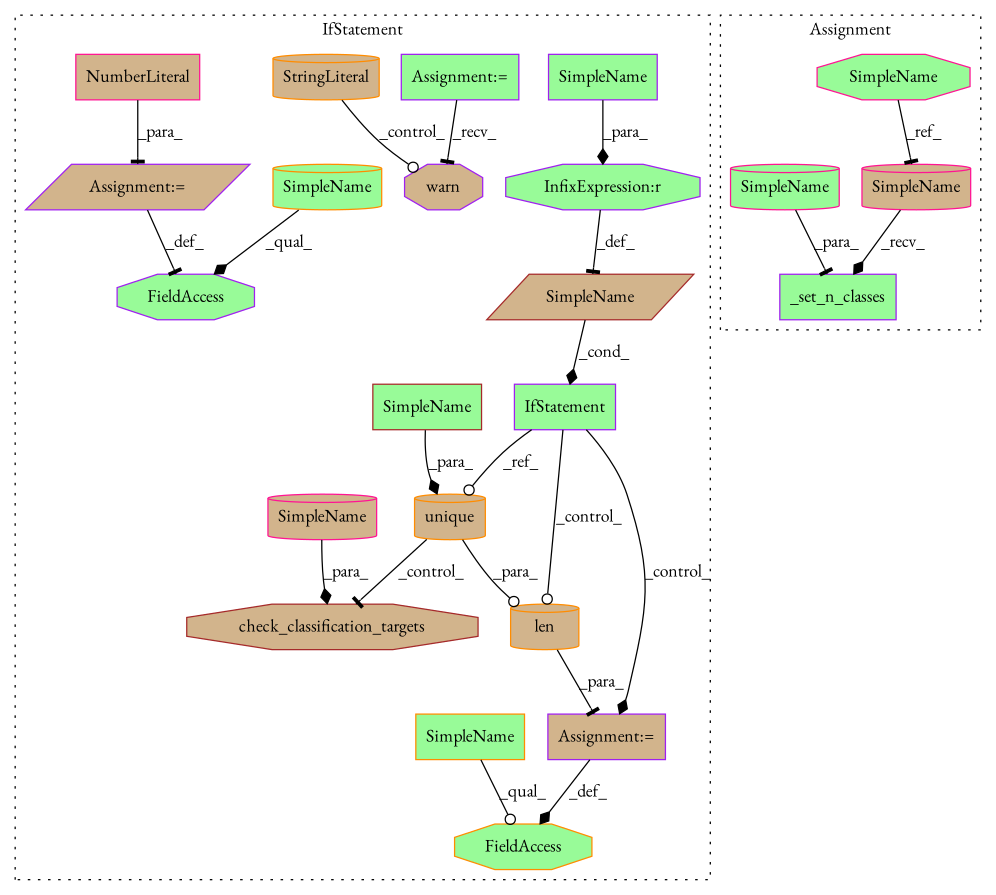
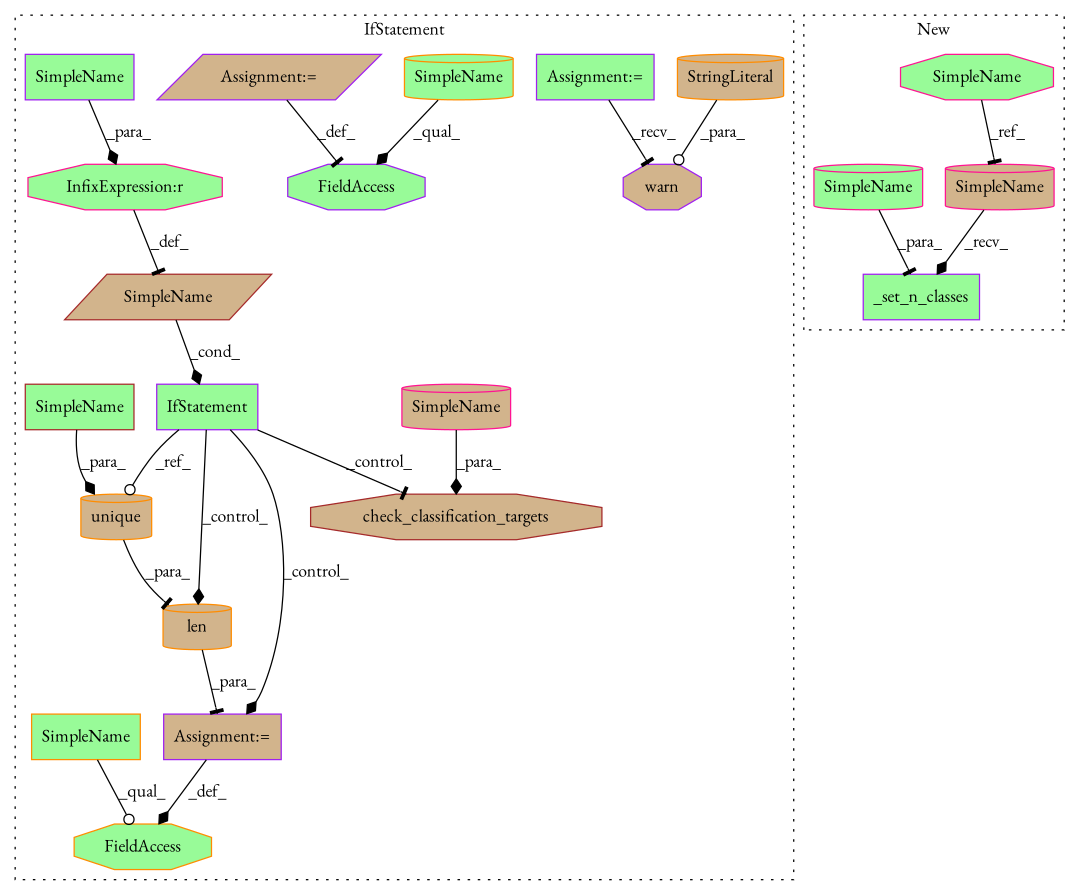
  digraph {
    fontname="EB Garamond"
    node [a=42 color=purple fillcolor=palegreen fontname="EB Garamond" l=1 s=1825 shape=box style=filled]
    edge [arrowhead=tee fontname="EB Garamond"]
    n1 [a=32 color=brown fillcolor=tan l="29,1" label=check_classification_targets s="1786,1816" shape=octagon]
-   n2 [a=27 l=4 label="InfixExpression:r" s=1768 shape=octagon]
+   n2 [a=27 color=deeppink l=4 label="InfixExpression:r" s=1768 shape=octagon]
    n3 [a=32 fillcolor=tan l="5,1" label=warn s="1876,1934" shape=octagon]
    n4 [a=32 color=darkorange fillcolor=tan l="4,1" label=len s="1839,1858" shape=cylinder]
    n5 [a=22 color=darkorange l=13 label=FieldAccess shape=octagon]
    n6 [a=22 l=13 label=FieldAccess s=1742 shape=octagon]
    n7 [a=32 color=darkorange fillcolor=tan l="7,1" label=unique s="1849,1857" shape=cylinder]
    n8 [a=25 l="4,2" label=IfStatement s="1763,1776"]
    n9 [color=brown fillcolor=tan label=SimpleName shape=parallelogram l="" s=""]
    n10 [a=7 fillcolor=tan label="Assignment:=" s=1838]
    n11 [a=45 color=darkorange fillcolor=tan l=53 label=StringLiteral s=1881 shape=cylinder]
    n12 [a=7 fillcolor=tan label="Assignment:=" s=1755 shape=parallelogram]
-   n13 [a=34 color=deeppink fillcolor=tan label=NumberLiteral s=1756]
    n14 [a=7 l=8 label="Assignment:=" s=1577]
    n15 [color=deeppink fillcolor=tan label=SimpleName s=1815 shape=cylinder]
    n16 [color=brown label=SimpleName s=1856]
    n17 [label=SimpleName s=1767]
    n18 [color=darkorange l=4 label=SimpleName]
    n19 [color=darkorange l=4 label=SimpleName s=1742 shape=cylinder]
    n20 [a=32 l="15,1" label=_set_n_classes s="1529,1545"]
    n21 [color=deeppink l=4 label=SimpleName s=1464 shape=octagon]
    n22 [color=deeppink label=SimpleName s=1544 shape=cylinder]
    n23 [color=deeppink fillcolor=tan l=4 label=SimpleName s=1524 shape=cylinder]
    subgraph cluster_1 {
      label=IfStatement
      style=dotted
      n1
      n2
      n3
      n4
      n5
      n6
      n7
      n8
      n9
      n10
      n11
      n12
-     n13
      n14
      n15
      n16
      n17
      n18
      n19
    }
    subgraph cluster_2 {
-     label=Assignment
+     label=New
      style=dotted
      n20
      n21
      n22
      n23
    }
    n2 -> n9 [label=_def_]
    n4 -> n10 [label=_para_]
-   n7 -> n4 [arrowhead=odot label=_para_]
-   n7 -> n1 [label=_control_]
-   n8 -> n4 [arrowhead=odot label=_control_]
+   n7 -> n4 [label=_para_]
+   n8 -> n1 [label=_control_]
+   n8 -> n4 [arrowhead=diamond label=_control_]
    n8 -> n7 [arrowhead=odot label=_ref_]
    n8 -> n10 [arrowhead=diamond label=_control_]
    n9 -> n8 [arrowhead=diamond label=_cond_]
    n10 -> n5 [arrowhead=diamond label=_def_]
-   n11 -> n3 [arrowhead=odot label=_control_]
+   n11 -> n3 [arrowhead=odot label=_para_]
    n12 -> n6 [label=_def_]
-   n13 -> n12 [label=_para_]
    n14 -> n3 [label=_recv_]
    n15 -> n1 [arrowhead=diamond label=_para_]
    n16 -> n7 [arrowhead=diamond label=_para_]
    n17 -> n2 [arrowhead=diamond label=_para_]
    n18 -> n5 [arrowhead=odot label=_qual_]
    n19 -> n6 [arrowhead=diamond label=_qual_]
    n21 -> n23 [label=_ref_]
    n22 -> n20 [label=_para_]
    n23 -> n20 [arrowhead=diamond label=_recv_]
  }
